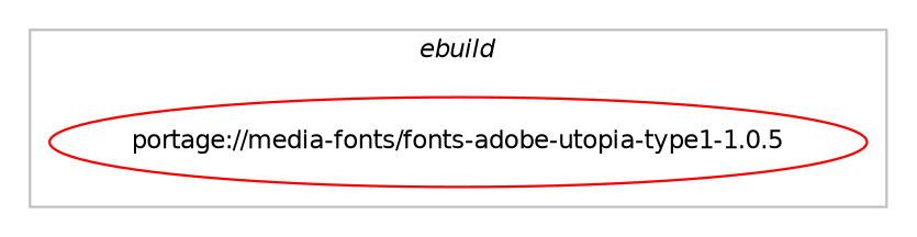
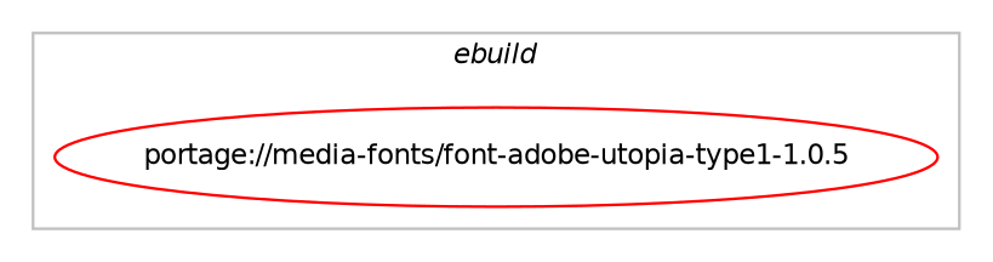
  digraph {
    compound=true
    concentrate=true
    fontname=Helvetica
    fontsize=10
    newrank=true
    rankdir=LR
    ranksep=1.5
-   n1 [color=red fontname=Helvetica fontsize=10 label="portage://media-fonts/fonts-adobe-utopia-type1-1.0.5" width=4]
+   n1 [color=red fontname=Helvetica fontsize=10 label="portage://media-fonts/font-adobe-utopia-type1-1.0.5" width=4]
    subgraph cluster_1 {
      color=gray
      label=<<i>ebuild</i>>
      n1
    }
    subgraph cluster_2 {
      color=gray
      label=<<i>dependencies</i>>
      subgraph cluster_3 {
        color=gray
        fillcolor="#eeeeee"
        label=<<i>compile</i>>
        style=filled
      }
      subgraph cluster_4 {
        color=gray
        fillcolor="#eeeeee"
        label=<<i>compile and run</i>>
        style=filled
      }
      subgraph cluster_5 {
        color=gray
        fillcolor="#eeeeee"
        label=<<i>run</i>>
        style=filled
      }
    }
    subgraph cluster_6 {
      color=gray
      label=<<i>candidates</i>>
      rank=same
    }
  }
